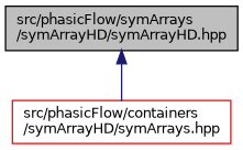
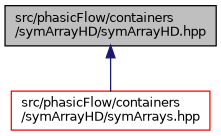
  digraph {
    node [fontname=Helvetica fontsize=10 shape=record style=filled]
-   n1 [color=black fillcolor=grey75 fontcolor=black height=0.2 label="src/phasicFlow/symArrays\l/symArrayHD/symArrayHD.hpp" width=0.4]
+   n1 [color=black fillcolor=grey75 fontcolor=black height=0.2 label="src/phasicFlow/containers\l/symArrayHD/symArrayHD.hpp" width=0.4]
    n2 [color=red fillcolor=white height=0.2 label="src/phasicFlow/containers\l/symArrayHD/symArrays.hpp" width=0.4]
    n1 -> n2 [color=midnightblue dir=back fontname=Helvetica fontsize=10 labelfontname=Helvetica labelfontsize=10 style=solid]
  }
